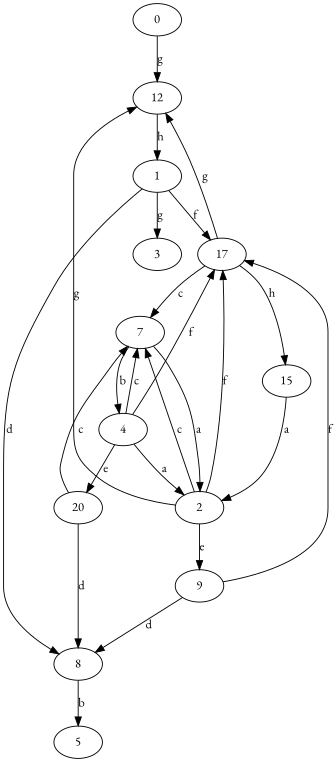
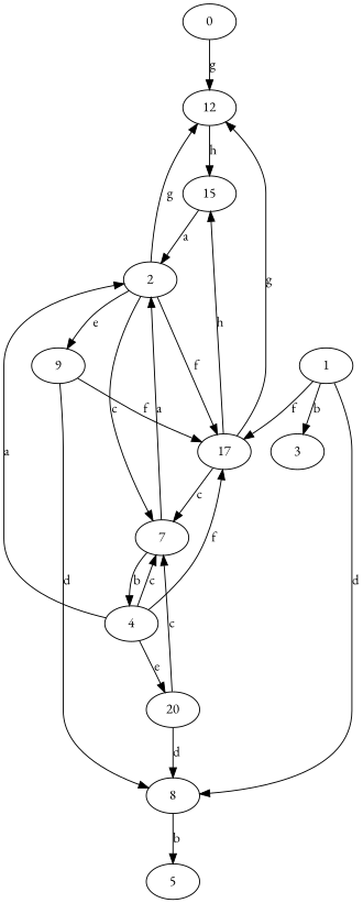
  strict digraph {
    fontname="EB Garamond"
    node [fontname="EB Garamond"]
    edge [fontname="EB Garamond"]
    0
    12
    15
    2
    7
    9
    n7 [label=17]
    4
    8
    n10 [label=20]
    1
    3
    5
    0 -> 12 [label=g]
-   12 -> 1 [label=h]
+   12 -> 15 [label=h]
    15 -> 2 [label=a]
    2 -> 12 [label=g]
    2 -> 7 [label=c]
    2 -> 9 [label=e]
    2 -> n7 [label=f]
    7 -> 2 [label=a]
    7 -> 4 [label=b]
    9 -> n7 [label=f]
    9 -> 8 [label=d]
    n7 -> 12 [label=g]
    n7 -> 15 [label=h]
    n7 -> 7 [label=c]
    4 -> 2 [label=a]
    4 -> 7 [label=c]
    4 -> n7 [label=f]
    4 -> n10 [label=e]
    8 -> 5 [label=b]
    n10 -> 7 [label=c]
    n10 -> 8 [label=d]
    1 -> n7 [label=f]
    1 -> 8 [label=d]
-   1 -> 3 [label=g]
+   1 -> 3 [label=b]
  }
